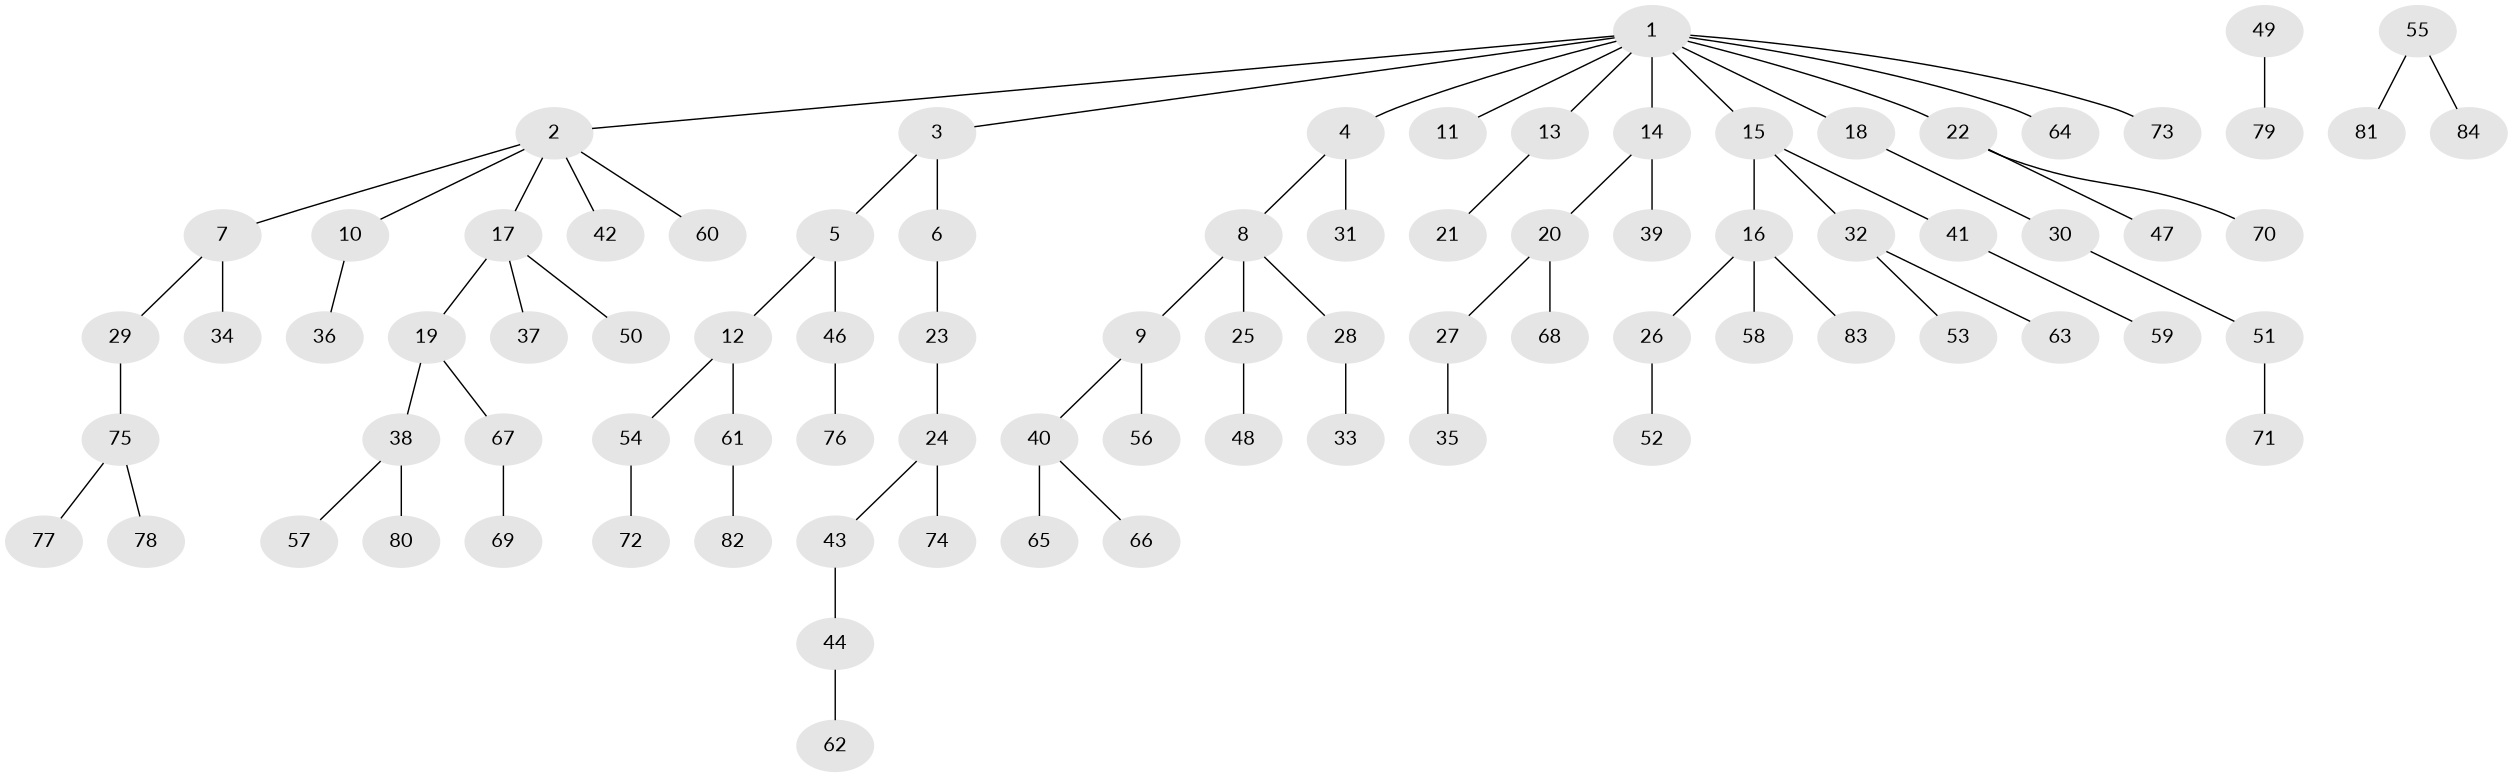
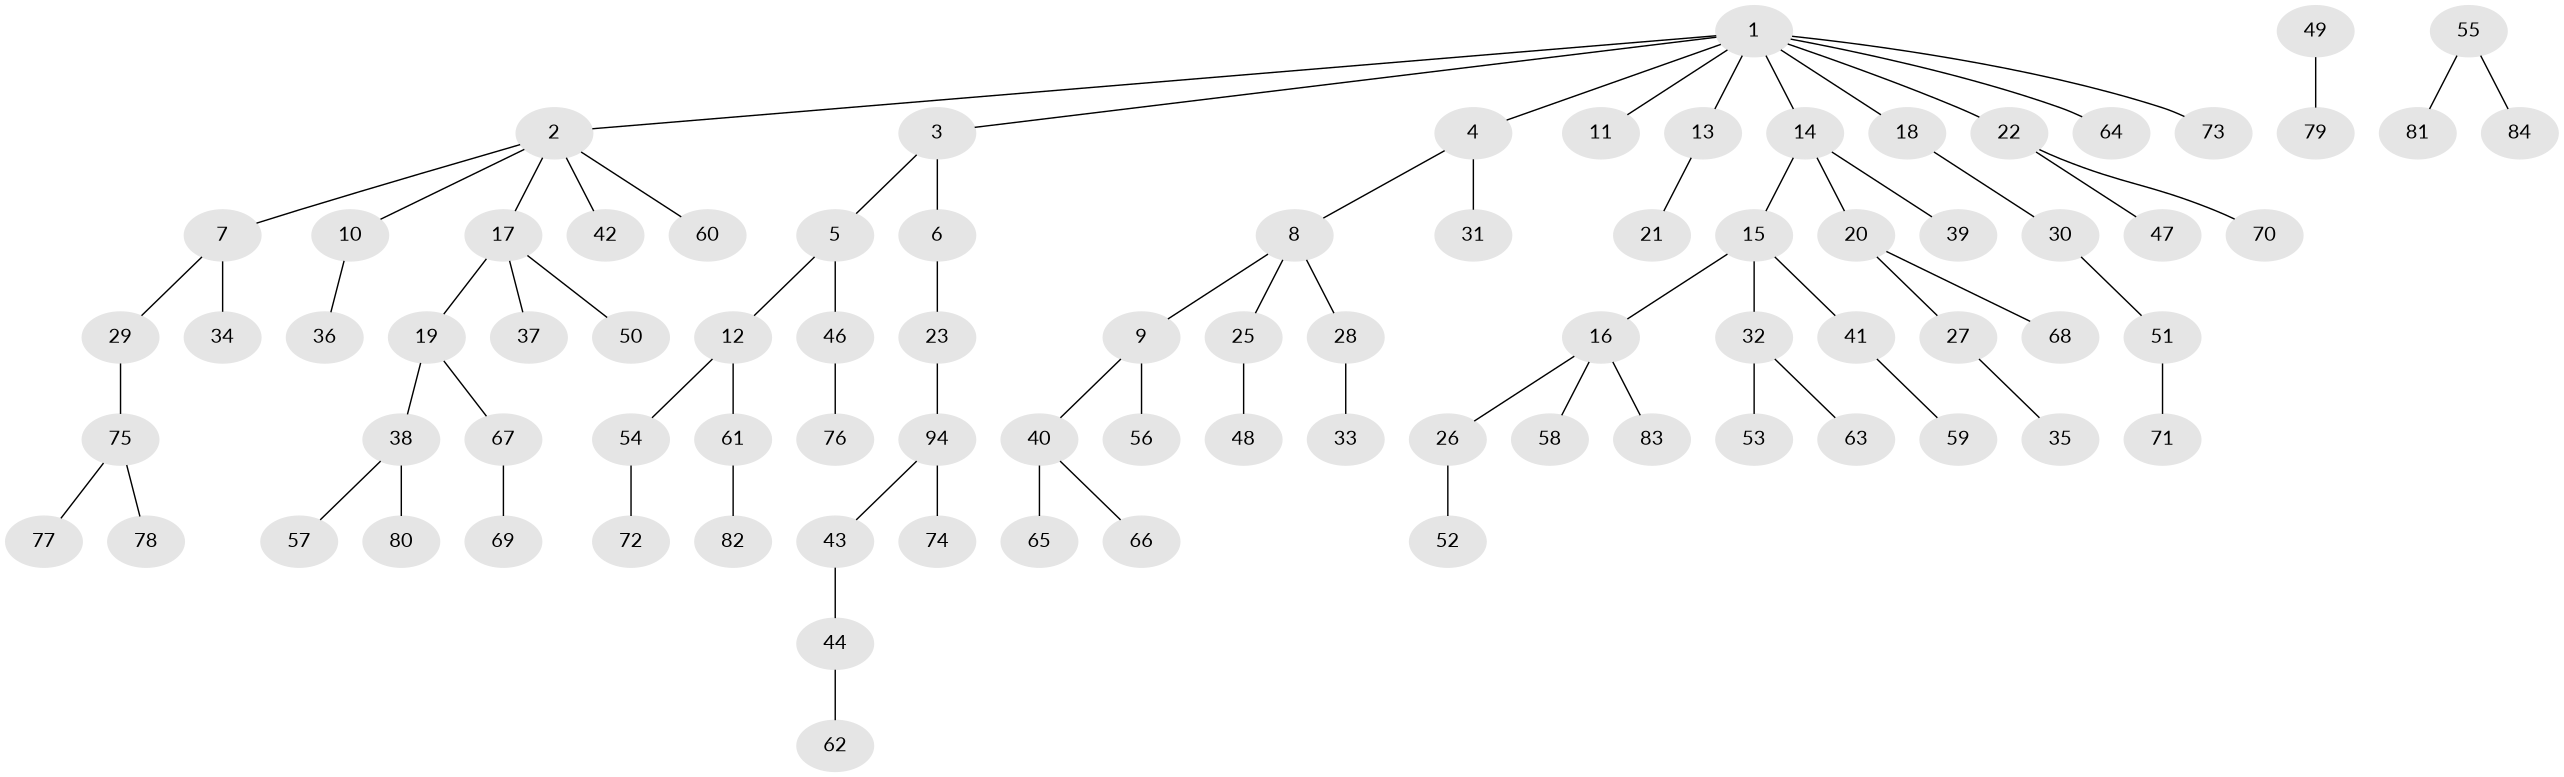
  graph {
    fontname=Lato
    node [color=gray90 fontname=Lato style=filled]
    edge [fontname=Lato]
    1
    2
    3
    4
    11
    13
    14
    15
    18
    22
    64
    73
    7
    10
    17
    42
    60
    5
    6
    8
    31
    21
    20
    39
    16
    32
    41
    30
    47
    70
    29
    34
    36
    19
    37
    50
    12
    46
    23
    9
    25
    28
    54
    61
    76
-   24
+   24 [label=94]
    75
    40
    56
    48
    33
    65
    66
    72
    82
    27
    68
    26
    58
    83
    53
    63
    59
    52
    38
    67
    51
    57
    80
    69
    35
    43
    74
    44
    77
    78
    71
    49
    79
    62
    55
    81
    84
    1 -- 2
    1 -- 3
    1 -- 4
    1 -- 11
    1 -- 13
    1 -- 14
-   1 -- 15
+   14 -- 15
    1 -- 18
    1 -- 22
    1 -- 64
    1 -- 73
    2 -- 7
    2 -- 10
    2 -- 17
    2 -- 42
    2 -- 60
    3 -- 5
    3 -- 6
    4 -- 8
    4 -- 31
    13 -- 21
    14 -- 20
    14 -- 39
    15 -- 16
    15 -- 32
    15 -- 41
    18 -- 30
    22 -- 47
    22 -- 70
    7 -- 29
    7 -- 34
    10 -- 36
    17 -- 19
    17 -- 37
    17 -- 50
    5 -- 12
    5 -- 46
    6 -- 23
    8 -- 9
    8 -- 25
    8 -- 28
    20 -- 27
    20 -- 68
    16 -- 26
    16 -- 58
    16 -- 83
    32 -- 53
    32 -- 63
    41 -- 59
    30 -- 51
    29 -- 75
    19 -- 38
    19 -- 67
    12 -- 54
    12 -- 61
    46 -- 76
    23 -- 24
    9 -- 40
    9 -- 56
    25 -- 48
    28 -- 33
    54 -- 72
    61 -- 82
    24 -- 43
    24 -- 74
    75 -- 77
    75 -- 78
    40 -- 65
    40 -- 66
    27 -- 35
    26 -- 52
    38 -- 57
    38 -- 80
    67 -- 69
    51 -- 71
    43 -- 44
    44 -- 62
    49 -- 79
    55 -- 81
    55 -- 84
  }
